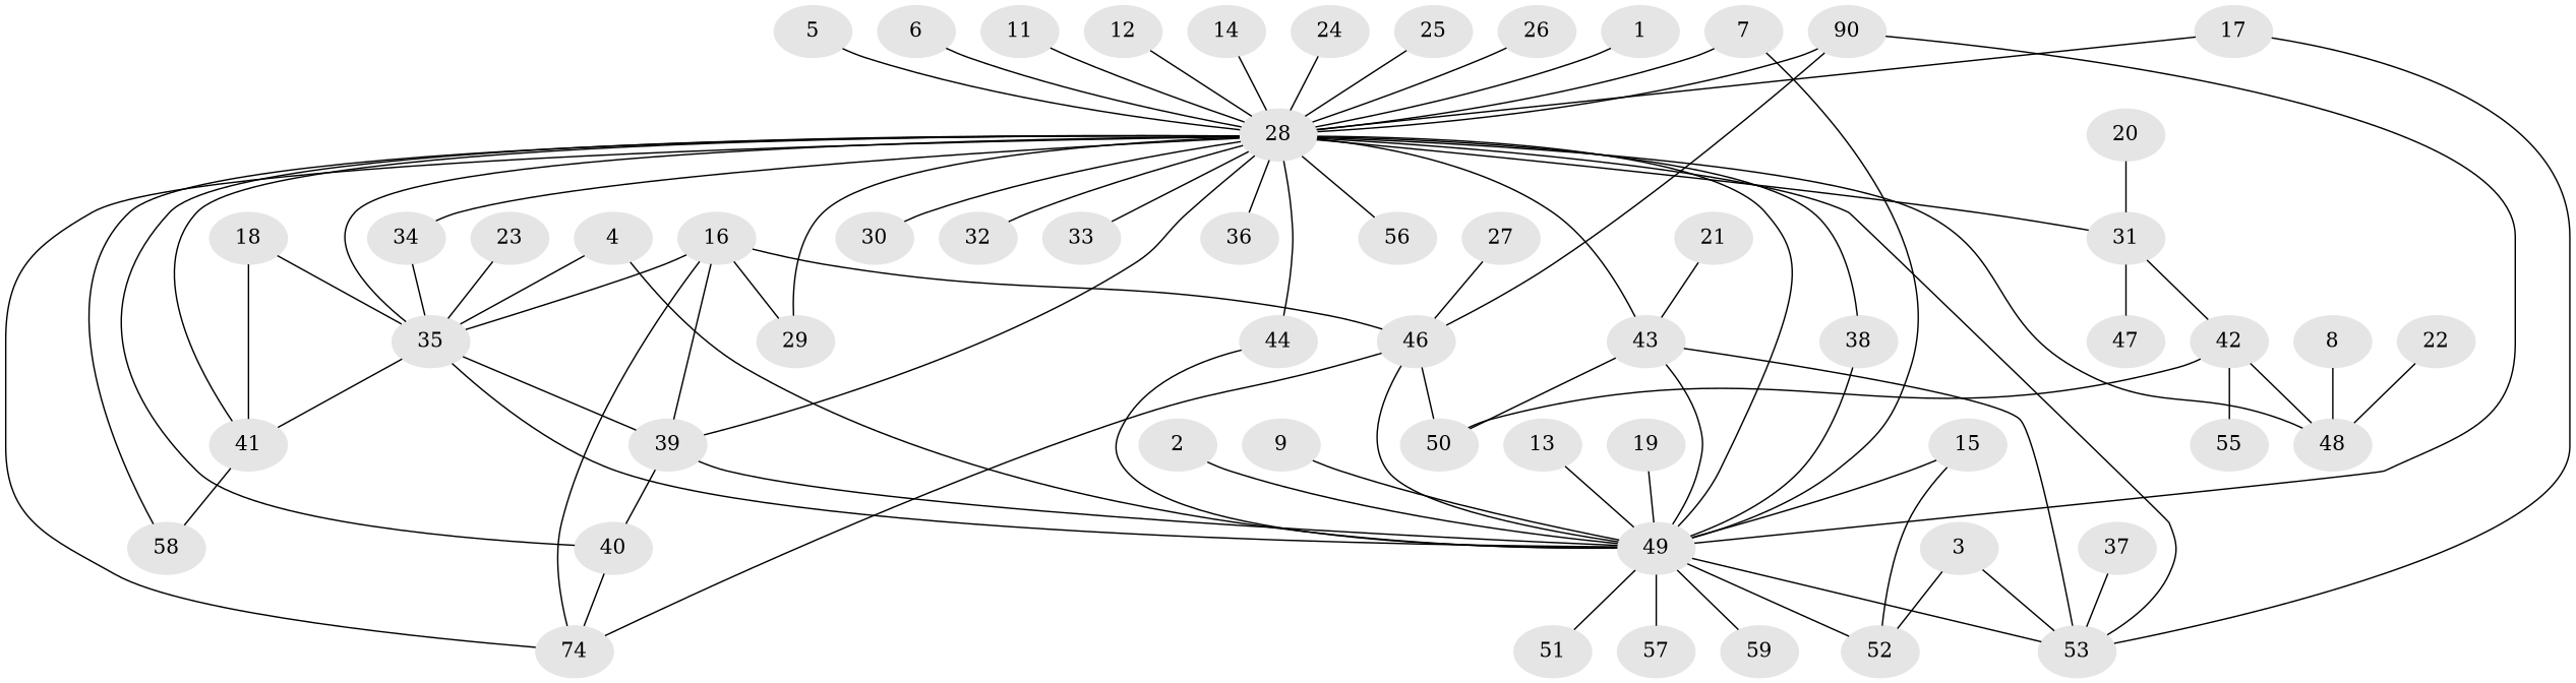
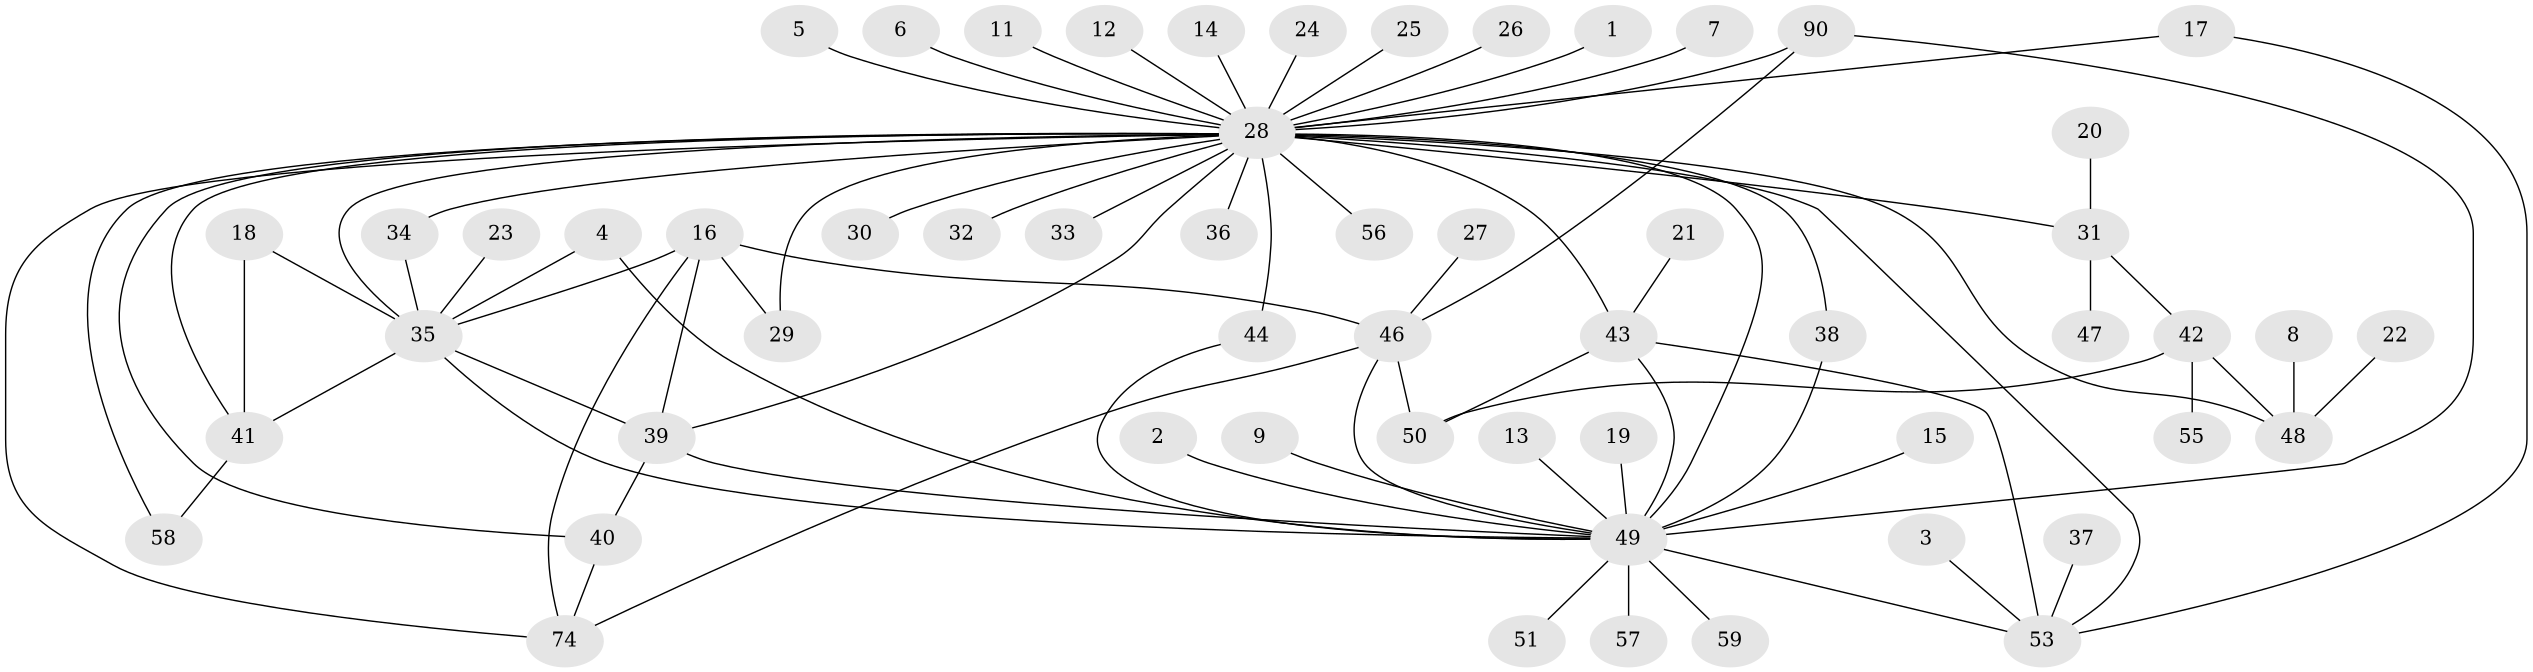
  graph {
    node [color=gray90 style=filled]
    edge [weight=1.0]
    1
    28
    49
    53
    35
    48
    29
    39
    n9 [label=74]
    41
    43
    30
    31
    32
    33
    34
    36
    38
    40
    44
    56
    58
    2
-   52
    51
    57
    59
    3
    4
    5
    6
    7
    8
    9
    n35 [label=90]
    46
    50
    11
    12
    13
    14
    15
    16
    17
    18
    19
    20
    42
    55
    21
    22
    23
    24
    25
    26
    27
    47
    37
    1 -- 28
    28 -- 49 [weight=3.0]
    28 -- 53
    28 -- 35
    28 -- 48
    28 -- 29 [weight=2.0]
    28 -- 39
    28 -- n9
    28 -- 41
    28 -- 43 [weight=2.0]
    28 -- 30
    28 -- 31
    28 -- 32
    28 -- 33
    28 -- 34
    28 -- 36
    28 -- 38
    28 -- 40
    28 -- 44
    28 -- 56
    28 -- 58
    49 -- 53
-   49 -- 52
    49 -- 51
    49 -- 57
    49 -- 59
    35 -- 49
    35 -- 39
    35 -- 41 [weight=2.0]
    39 -- 49 [weight=2.0]
    39 -- 40
    41 -- 58
    43 -- 49
    43 -- 53
    43 -- 50
    31 -- 42
    31 -- 47
    34 -- 35
    38 -- 49
    40 -- n9
    44 -- 49
    2 -- 49
    3 -- 53
-   3 -- 52
    4 -- 49
    4 -- 35
    5 -- 28
    6 -- 28
    7 -- 28
-   7 -- 49
    8 -- 48
    9 -- 49
    n35 -- 28
    n35 -- 49
    n35 -- 46
    46 -- 49
    46 -- n9
    46 -- 50
    11 -- 28
    12 -- 28
    13 -- 49
    14 -- 28
    15 -- 49
-   15 -- 52
    16 -- 35
    16 -- 29
    16 -- 39
    16 -- n9
    16 -- 46
    17 -- 28
    17 -- 53
    18 -- 35
    18 -- 41
    19 -- 49
    20 -- 31
    42 -- 48
    42 -- 50
    42 -- 55
    21 -- 43
    22 -- 48
    23 -- 35
    24 -- 28
    25 -- 28
    26 -- 28
    27 -- 46
    37 -- 53
  }
